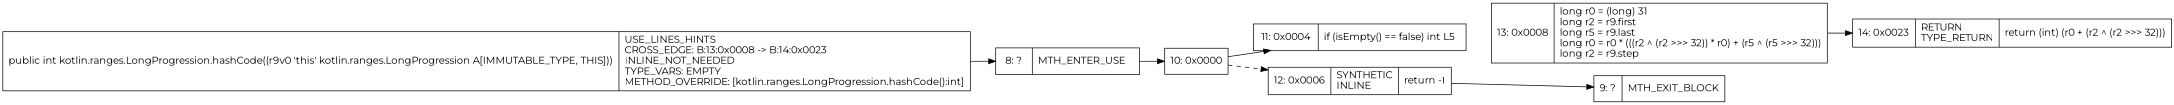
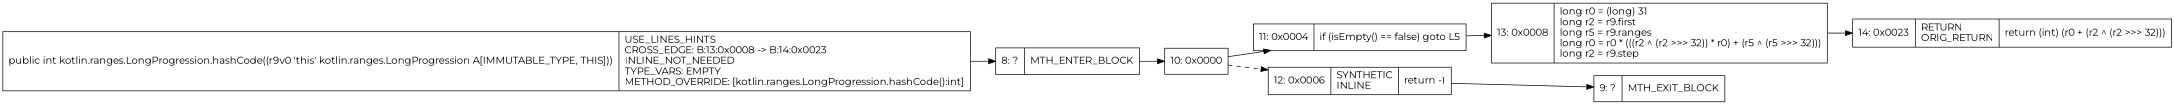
  digraph {
    fontname=Montserrat
    rankdir=LR
    node [fontname=Montserrat shape=record]
    edge [fontname=Montserrat]
-   n1 [label="{8\:\ ?|MTH_ENTER_USE\l}"]
+   n1 [label="{8\:\ ?|MTH_ENTER_BLOCK\l}"]
    n2 [label="{10\:\ 0x0000}"]
-   n3 [label="{11\:\ 0x0004|if (isEmpty() == false) int L5\l}"]
+   n3 [label="{11\:\ 0x0004|if (isEmpty() == false) goto L5\l}"]
    n4 [label="{12\:\ 0x0006|SYNTHETIC\lINLINE\l|return \-1\l}"]
-   n5 [label="{13\:\ 0x0008|long r0 = (long) 31\llong r2 = r9.first\llong r5 = r9.last\llong r0 = r0 * (((r2 ^ (r2 \>\>\> 32)) * r0) + (r5 ^ (r5 \>\>\> 32)))\llong r2 = r9.step\l}"]
+   n5 [label="{13\:\ 0x0008|long r0 = (long) 31\llong r2 = r9.first\llong r5 = r9.ranges\llong r0 = r0 * (((r2 ^ (r2 \>\>\> 32)) * r0) + (r5 ^ (r5 \>\>\> 32)))\llong r2 = r9.step\l}"]
    n6 [label="{9\:\ ?|MTH_EXIT_BLOCK\l}"]
-   n7 [label="{14\:\ 0x0023|RETURN\lTYPE_RETURN\l|return (int) (r0 + (r2 ^ (r2 \>\>\> 32)))\l}"]
+   n7 [label="{14\:\ 0x0023|RETURN\lORIG_RETURN\l|return (int) (r0 + (r2 ^ (r2 \>\>\> 32)))\l}"]
    n8 [label="{public int kotlin.ranges.LongProgression.hashCode((r9v0 'this' kotlin.ranges.LongProgression A[IMMUTABLE_TYPE, THIS]))  | USE_LINES_HINTS\lCROSS_EDGE: B:13:0x0008 \-\> B:14:0x0023\lINLINE_NOT_NEEDED\lTYPE_VARS: EMPTY\lMETHOD_OVERRIDE: [kotlin.ranges.LongProgression.hashCode():int]\l}"]
    n1 -> n2
    n2 -> n3
    n2 -> n4 [style=dashed]
+   n3 -> n5
    n4 -> n6
    n5 -> n7
    n8 -> n1
  }
